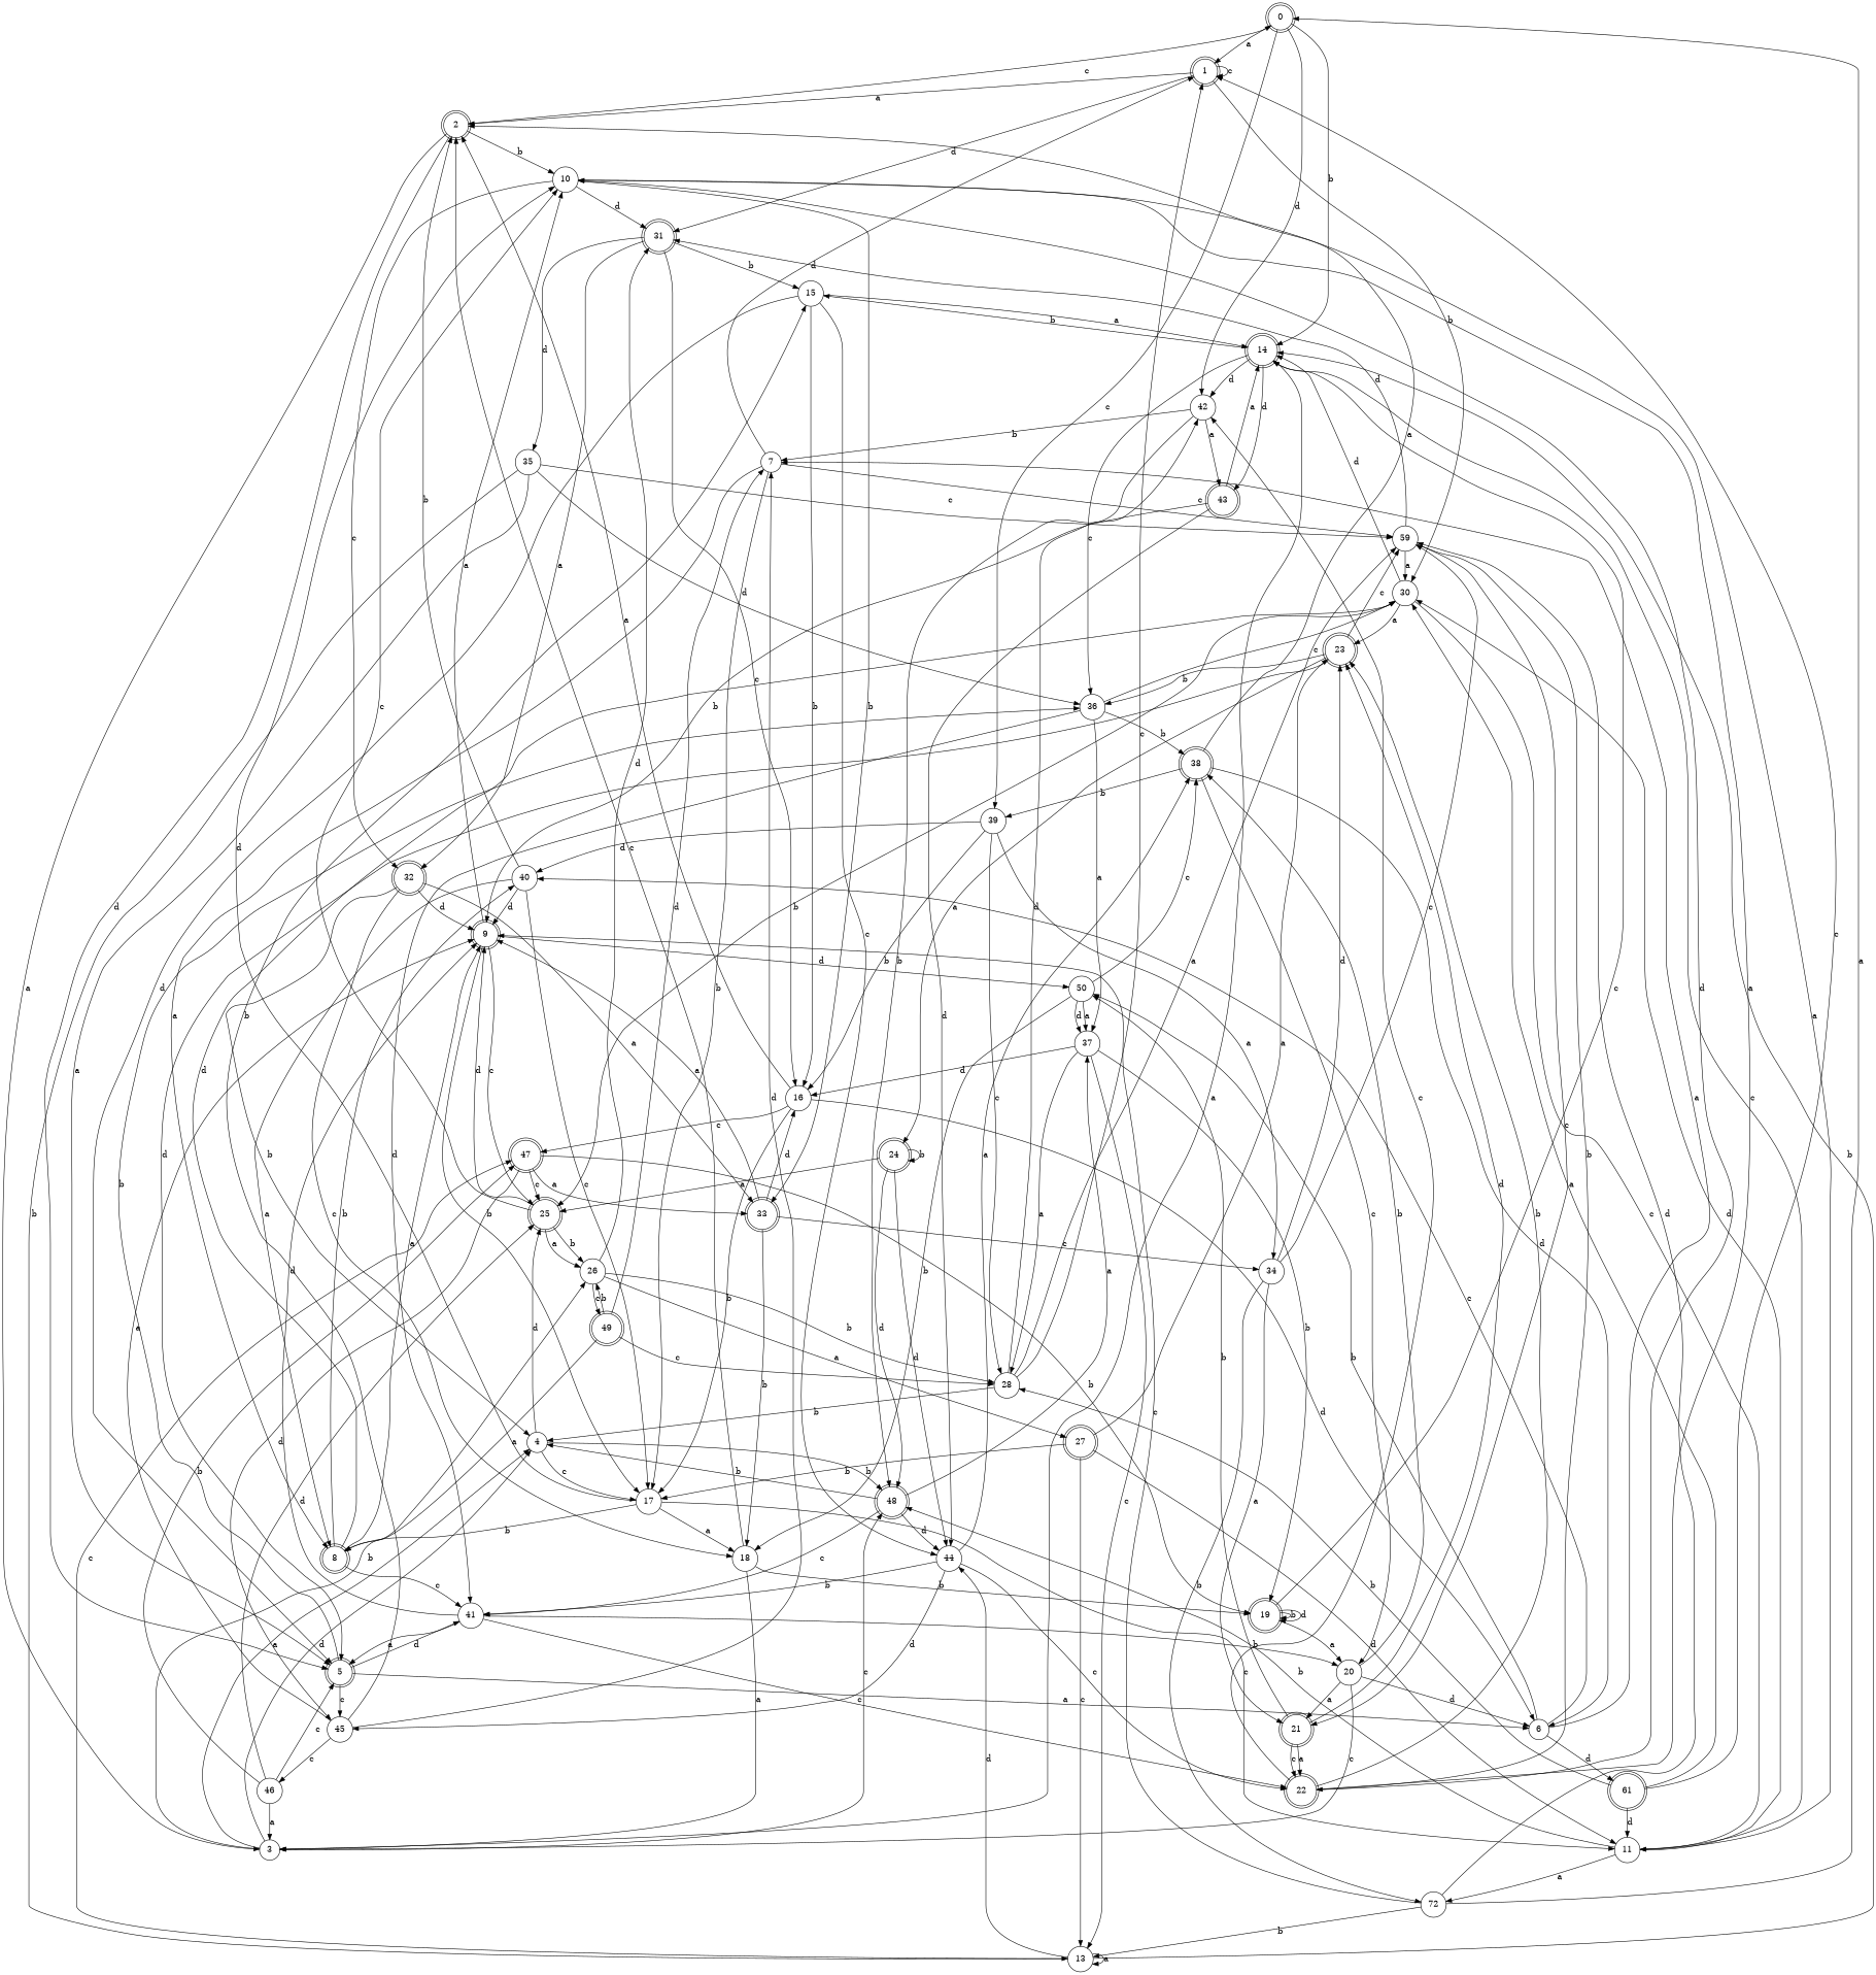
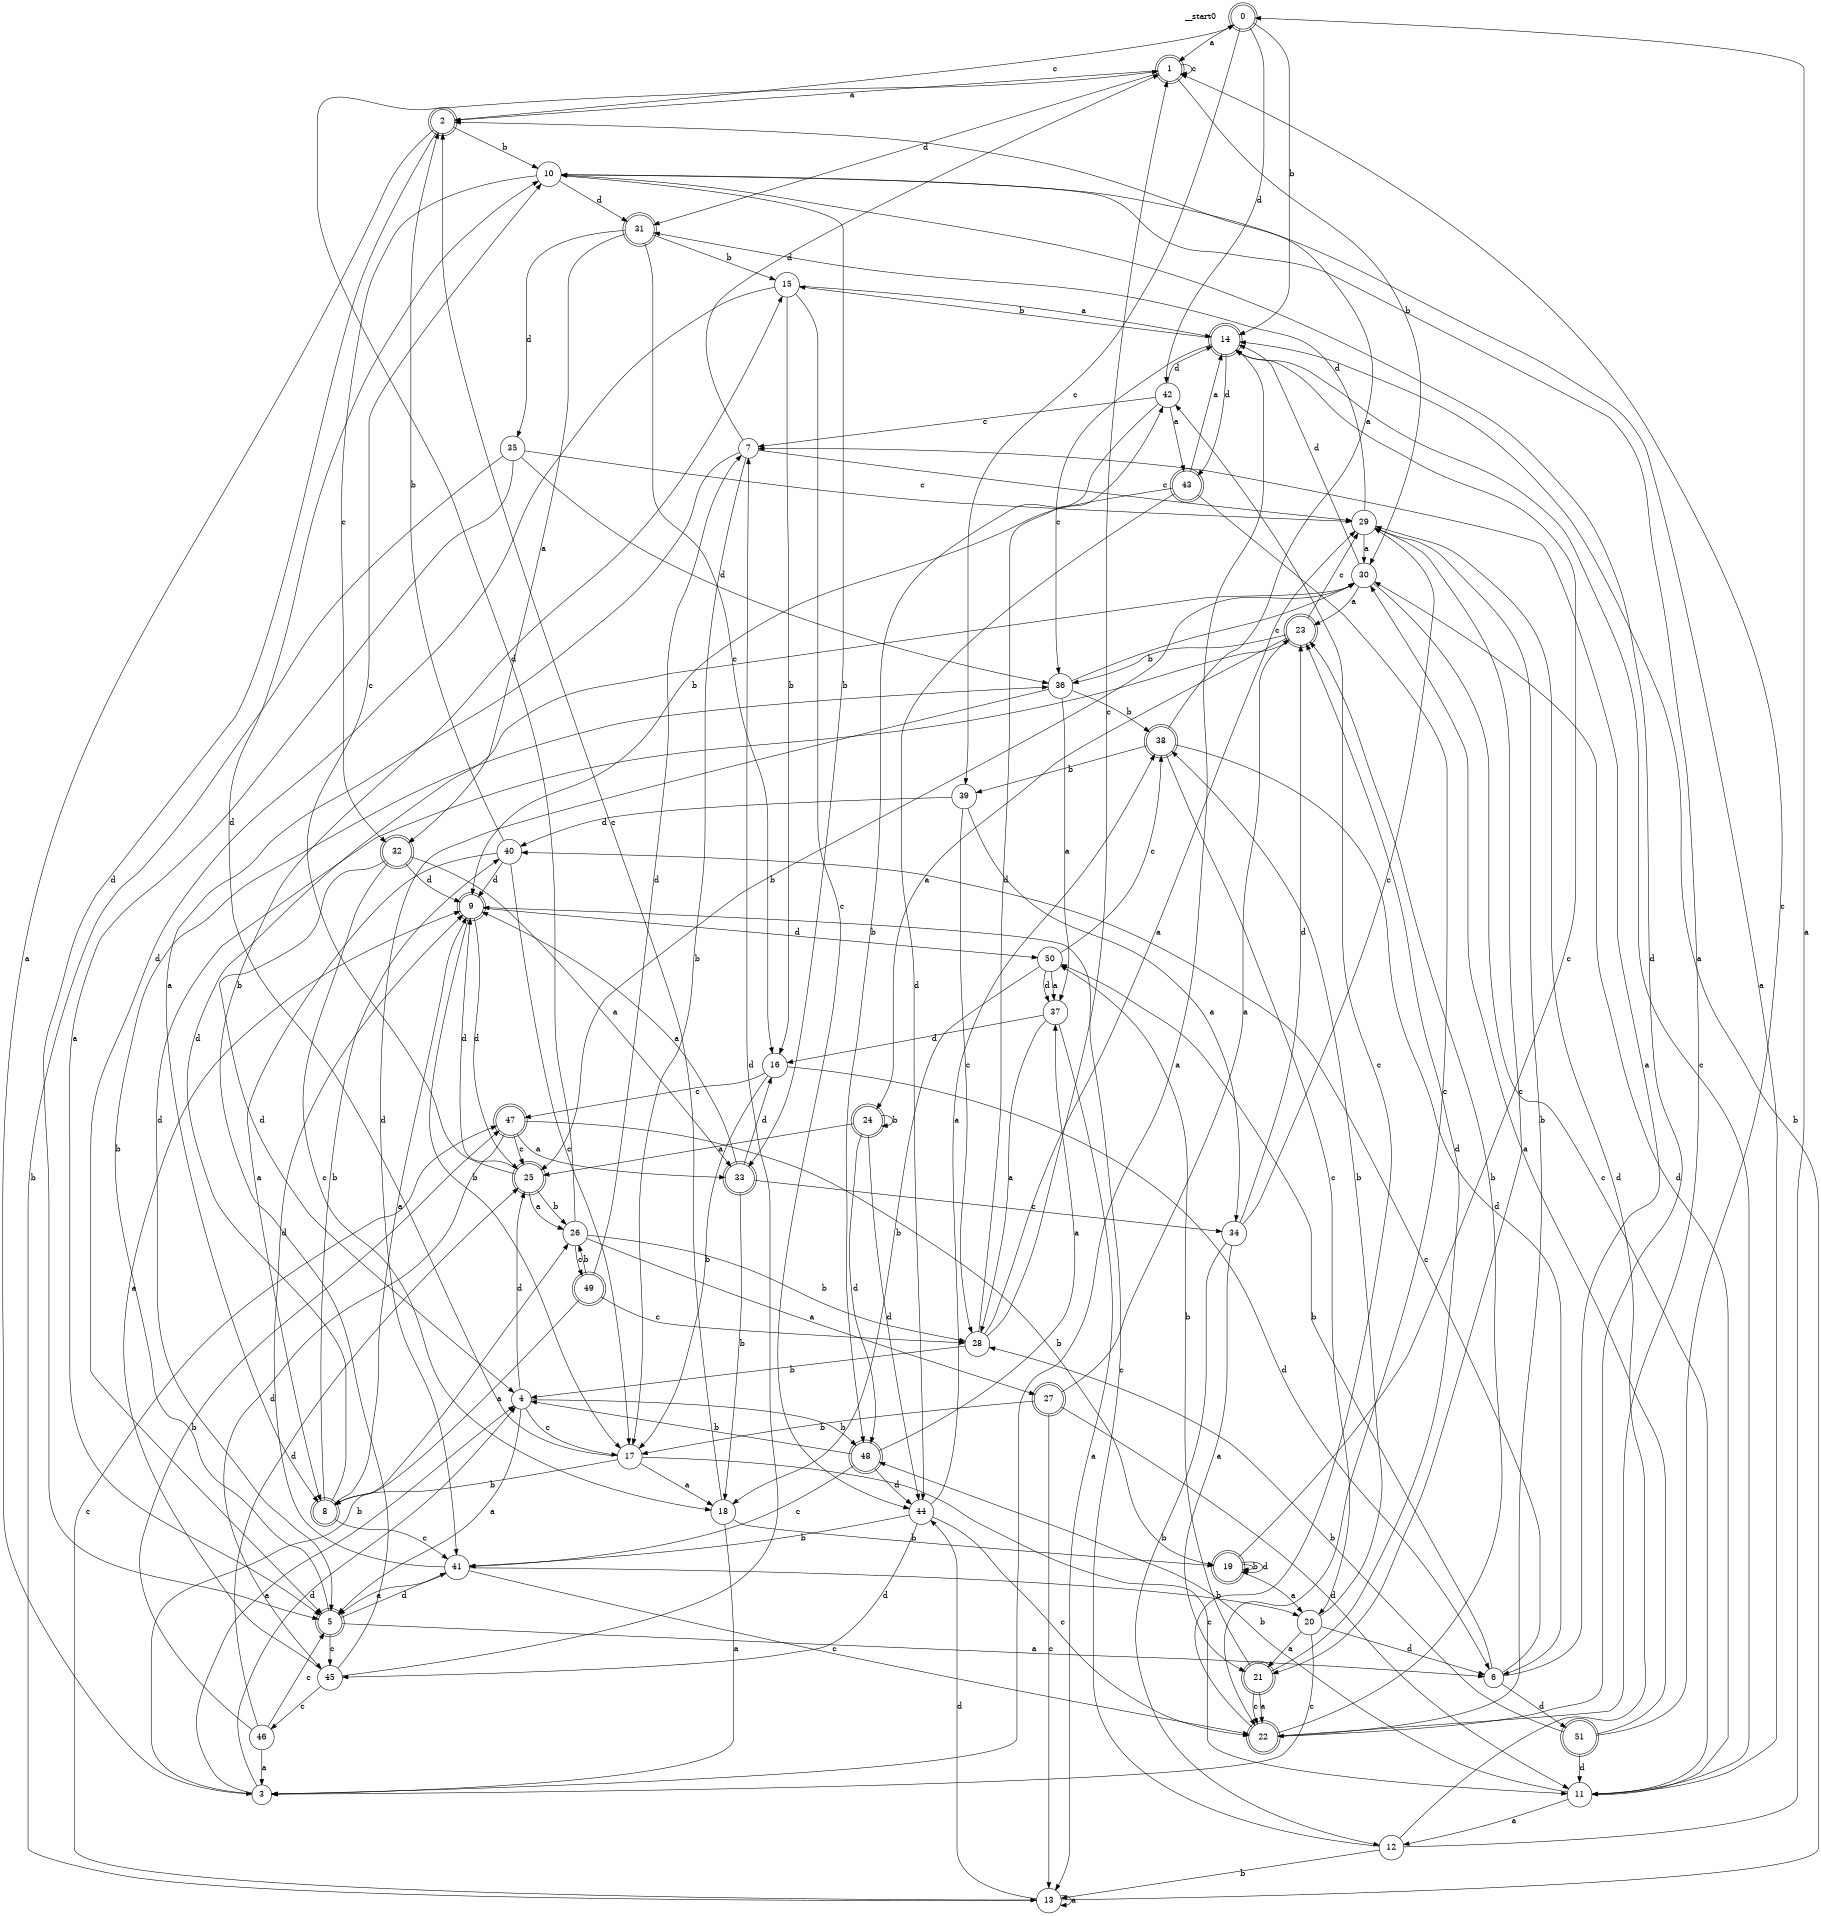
  digraph {
    rankdir=TB
    node [shape=circle color=black fillcolor=white style=filled]
+   __start0 [shape=none color="" fillcolor="" style=""]
    n2 [label=0 shape=doublecircle style="rounded,filled"]
    n3 [label=1 shape=doublecircle style="rounded,filled"]
    n4 [label=14 shape=doublecircle style="rounded,filled"]
    n5 [label=39]
    n6 [label=42]
    n7 [label=2 shape=doublecircle style="rounded,filled"]
    n8 [label=30]
    n9 [label=31 shape=doublecircle style="rounded,filled"]
    n10 [label=3]
    n11 [label=36]
    n12 [label=15]
    n13 [label=43 shape=doublecircle style="rounded,filled"]
    n14 [label=40]
    n15 [label=16]
    n16 [label=28]
    n17 [label=34]
    n18 [label=48 shape=doublecircle style="rounded,filled"]
    n19 [label=7]
    n20 [label=5 shape=doublecircle style="rounded,filled"]
    n21 [label=10]
    n22 [label=25 shape=doublecircle style="rounded,filled"]
    n23 [label=11]
    n24 [label=23 shape=doublecircle style="rounded,filled"]
    n25 [label=32 shape=doublecircle style="rounded,filled"]
    n26 [label=35]
    n27 [label=4]
    n28 [label=26]
    n29 [label=6]
    n30 [label=41]
    n31 [label=45]
    n32 [label=33 shape=doublecircle style="rounded,filled"]
    n33 [label=17]
    n34 [label=27 shape=doublecircle style="rounded,filled"]
    n35 [label=49 shape=doublecircle style="rounded,filled"]
    n36 [label=44]
    n37 [label=37]
    n38 [label=8 shape=doublecircle style="rounded,filled"]
    n39 [label=18]
    n40 [label=9 shape=doublecircle style="rounded,filled"]
    n41 [label=50]
-   n42 [label=61 shape=doublecircle style="rounded,filled"]
+   n42 [label=51 shape=doublecircle style="rounded,filled"]
    n43 [label=38 shape=doublecircle style="rounded,filled"]
    n44 [label=20]
    n45 [label=22 shape=doublecircle style="rounded,filled"]
    n46 [label=46]
-   n47 [label=59]
+   n47 [label=29]
    n48 [label=21 shape=doublecircle style="rounded,filled"]
-   n49 [label=72]
+   n49 [label=12]
    n50 [label=13]
    n51 [label=47 shape=doublecircle style="rounded,filled"]
    n52 [label=19 shape=doublecircle style="rounded,filled"]
    n53 [label=24 shape=doublecircle style="rounded,filled"]
    n2 -> n3 [label=a]
    n2 -> n4 [label=b]
    n2 -> n5 [label=c]
    n2 -> n6 [label=d]
    n3 -> n3 [label=c]
    n3 -> n7 [label=a]
    n3 -> n8 [label=b]
    n3 -> n9 [label=d]
    n4 -> n10 [label=a]
    n4 -> n11 [label=c]
    n4 -> n12 [label=b]
    n4 -> n13 [label=d]
    n5 -> n14 [label=d]
-   n5 -> n15 [label=b]
    n5 -> n16 [label=c]
    n5 -> n17 [label=a]
-   n4 -> n6 [label=d]
+   n6 -> n4 [label=d]
    n6 -> n13 [label=a]
    n6 -> n18 [label=b]
-   n6 -> n19 [label=b]
+   n6 -> n19 [label=c]
    n7 -> n2 [label=c]
    n7 -> n10 [label=a]
    n7 -> n20 [label=d]
    n7 -> n21 [label=b]
    n8 -> n4 [label=d]
    n8 -> n22 [label=b]
    n8 -> n23 [label=c]
    n8 -> n24 [label=a]
    n9 -> n12 [label=b]
    n9 -> n15 [label=c]
    n9 -> n25 [label=a]
    n9 -> n26 [label=d]
-   n10 -> n18 [label=c]
    n10 -> n27 [label=a]
    n10 -> n27 [label=d]
    n10 -> n28 [label=b]
    n11 -> n8 [label=c]
    n11 -> n30 [label=d]
    n11 -> n37 [label=a]
    n11 -> n43 [label=b]
    n12 -> n4 [label=a]
    n12 -> n15 [label=b]
    n12 -> n20 [label=d]
    n12 -> n36 [label=c]
    n13 -> n4 [label=a]
    n13 -> n36 [label=d]
    n13 -> n40 [label=b]
+   n13 -> n45 [label=c]
    n14 -> n7 [label=b]
    n14 -> n33 [label=c]
    n14 -> n38 [label=a]
    n14 -> n40 [label=d]
-   n15 -> n7 [label=a]
    n15 -> n29 [label=d]
    n15 -> n33 [label=b]
    n15 -> n51 [label=c]
    n16 -> n3 [label=c]
    n16 -> n6 [label=d]
    n16 -> n27 [label=b]
    n16 -> n47 [label=a]
    n17 -> n24 [label=d]
    n17 -> n47 [label=c]
    n17 -> n48 [label=a]
    n17 -> n49 [label=b]
    n18 -> n27 [label=b]
    n18 -> n30 [label=c]
    n18 -> n36 [label=d]
    n18 -> n37 [label=a]
    n19 -> n3 [label=d]
    n19 -> n33 [label=b]
    n19 -> n38 [label=a]
    n19 -> n47 [label=c]
    n20 -> n11 [label=b]
    n20 -> n29 [label=a]
    n20 -> n30 [label=d]
    n20 -> n31 [label=c]
    n21 -> n9 [label=d]
    n21 -> n23 [label=a]
    n21 -> n25 [label=c]
    n21 -> n32 [label=b]
    n22 -> n21 [label=c]
    n22 -> n28 [label=a]
    n22 -> n28 [label=b]
    n22 -> n40 [label=d]
    n23 -> n4 [label=c]
    n23 -> n8 [label=d]
    n23 -> n18 [label=b]
    n23 -> n49 [label=a]
    n24 -> n11 [label=b]
    n24 -> n20 [label=d]
    n24 -> n47 [label=c]
    n24 -> n53 [label=a]
-   n25 -> n27 [label=b]
+   n25 -> n27 [label=d]
    n25 -> n32 [label=a]
    n25 -> n39 [label=c]
    n25 -> n40 [label=d]
    n26 -> n11 [label=d]
    n26 -> n20 [label=a]
    n26 -> n47 [label=c]
    n26 -> n50 [label=b]
    n27 -> n18 [label=b]
+   n27 -> n20 [label=a]
    n27 -> n22 [label=d]
    n27 -> n33 [label=c]
-   n28 -> n9 [label=d]
+   n28 -> n3 [label=d]
    n28 -> n16 [label=b]
    n28 -> n34 [label=a]
    n28 -> n35 [label=c]
    n29 -> n14 [label=c]
    n29 -> n19 [label=a]
    n29 -> n41 [label=b]
    n29 -> n42 [label=d]
    n30 -> n20 [label=a]
    n30 -> n40 [label=d]
    n30 -> n44 [label=b]
    n30 -> n45 [label=c]
    n31 -> n12 [label=b]
    n31 -> n19 [label=d]
    n31 -> n40 [label=a]
    n31 -> n46 [label=c]
    n32 -> n15 [label=d]
    n32 -> n17 [label=c]
    n32 -> n39 [label=b]
    n32 -> n40 [label=a]
    n33 -> n21 [label=d]
    n33 -> n23 [label=c]
    n33 -> n38 [label=b]
    n33 -> n39 [label=a]
    n34 -> n23 [label=d]
    n34 -> n24 [label=a]
    n34 -> n33 [label=b]
    n34 -> n50 [label=c]
    n35 -> n16 [label=c]
    n35 -> n19 [label=d]
    n35 -> n28 [label=b]
    n35 -> n38 [label=a]
    n36 -> n30 [label=b]
    n36 -> n31 [label=d]
    n36 -> n43 [label=a]
    n36 -> n45 [label=c]
    n37 -> n15 [label=d]
    n37 -> n16 [label=a]
-   n37 -> n50 [label=c]
-   n37 -> n52 [label=b]
+   n37 -> n50 [label=a]
    n38 -> n8 [label=d]
    n38 -> n14 [label=b]
    n38 -> n30 [label=c]
    n38 -> n40 [label=a]
    n39 -> n7 [label=c]
    n39 -> n10 [label=a]
    n39 -> n52 [label=b]
-   n40 -> n21 [label=a]
-   n40 -> n22 [label=c]
+   n40 -> n22 [label=d]
    n40 -> n33 [label=b]
    n40 -> n41 [label=d]
    n41 -> n37 [label=a]
    n41 -> n37 [label=d]
    n41 -> n39 [label=b]
    n41 -> n43 [label=c]
    n42 -> n3 [label=c]
    n42 -> n8 [label=a]
    n42 -> n16 [label=b]
    n42 -> n23 [label=d]
    n43 -> n5 [label=b]
    n43 -> n7 [label=a]
    n43 -> n29 [label=d]
    n43 -> n44 [label=c]
    n44 -> n10 [label=c]
    n44 -> n29 [label=d]
    n44 -> n43 [label=b]
    n44 -> n48 [label=a]
    n45 -> n6 [label=c]
    n45 -> n21 [label=a]
    n45 -> n21 [label=d]
    n45 -> n24 [label=b]
    n46 -> n10 [label=a]
    n46 -> n20 [label=c]
    n46 -> n22 [label=d]
    n46 -> n51 [label=b]
    n47 -> n8 [label=a]
    n47 -> n9 [label=d]
    n47 -> n45 [label=b]
    n47 -> n48 [label=c]
    n48 -> n24 [label=d]
    n48 -> n41 [label=b]
    n48 -> n45 [label=a]
    n48 -> n45 [label=c]
    n49 -> n2 [label=a]
    n49 -> n40 [label=c]
    n49 -> n47 [label=d]
    n49 -> n50 [label=b]
    n50 -> n4 [label=b]
    n50 -> n36 [label=d]
    n50 -> n50 [label=a]
    n50 -> n51 [label=c]
    n51 -> n22 [label=c]
    n51 -> n31 [label=d]
    n51 -> n32 [label=a]
    n51 -> n52 [label=b]
    n52 -> n4 [label=c]
    n52 -> n44 [label=a]
    n52 -> n52 [label=b]
    n52 -> n52 [label=d]
    n53 -> n18 [label=d]
    n53 -> n22 [label=a]
    n53 -> n36 [label=d]
    n53 -> n53 [label=b]
  }
